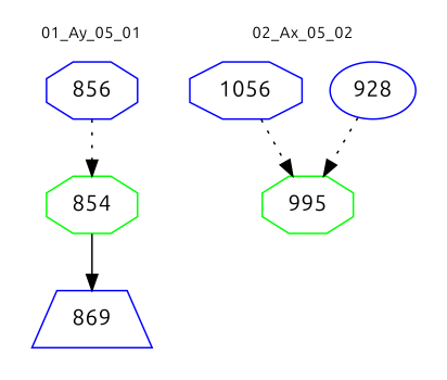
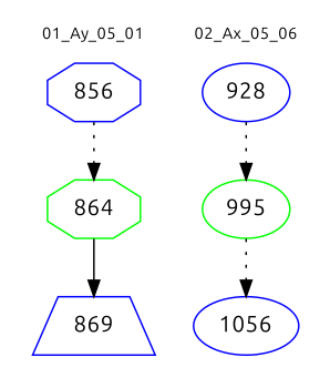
  digraph {
    fontname=Ubuntu
    node [color=blue fontname=Ubuntu shape=octagon]
    edge [color=black fontname=Ubuntu style=dotted]
    n1 [label=856]
-   n2 [color=green label=854]
+   n2 [color=green label=864]
    n3 [label=869 shape=trapezium]
    n4 [label=928 shape=ellipse]
-   n5 [color=green label=995]
-   n6 [label=1056]
+   n5 [color=green label=995 shape=ellipse]
+   n6 [label=1056 shape=ellipse]
    subgraph cluster_1 {
      color=white
      fontsize=10
      label="01_Ay_05_01"
      n1
      n2
      n3
    }
    subgraph cluster_2 {
      color=white
      fontsize=10
-     label="02_Ax_05_02"
+     label="02_Ax_05_06"
      n4
      n5
      n6
    }
    n1 -> n2
    n2 -> n3 [style=solid]
    n4 -> n5
-   n6 -> n5
+   n5 -> n6
  }
